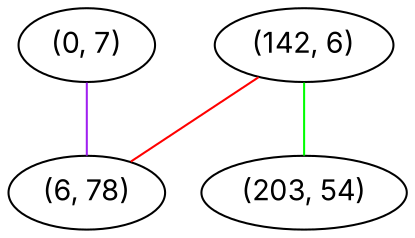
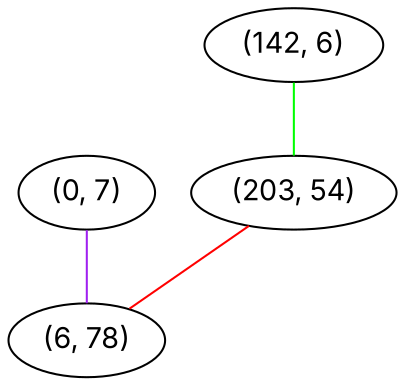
  graph {
    fontname=Inter
    node [fontname=Inter]
    edge [fontname=Inter]
    n1 [label="(0, 7)"]
    "(6, 78)"
    "(142, 6)"
    "(203, 54)"
    n1 -- "(6, 78)" [color=purple weight=4]
    "(142, 6)" -- "(203, 54)" [color=green weight=2]
-   "(142, 6)" -- "(6, 78)" [color=red weight=1]
+   "(203, 54)" -- "(6, 78)" [color=red weight=1]
  }
